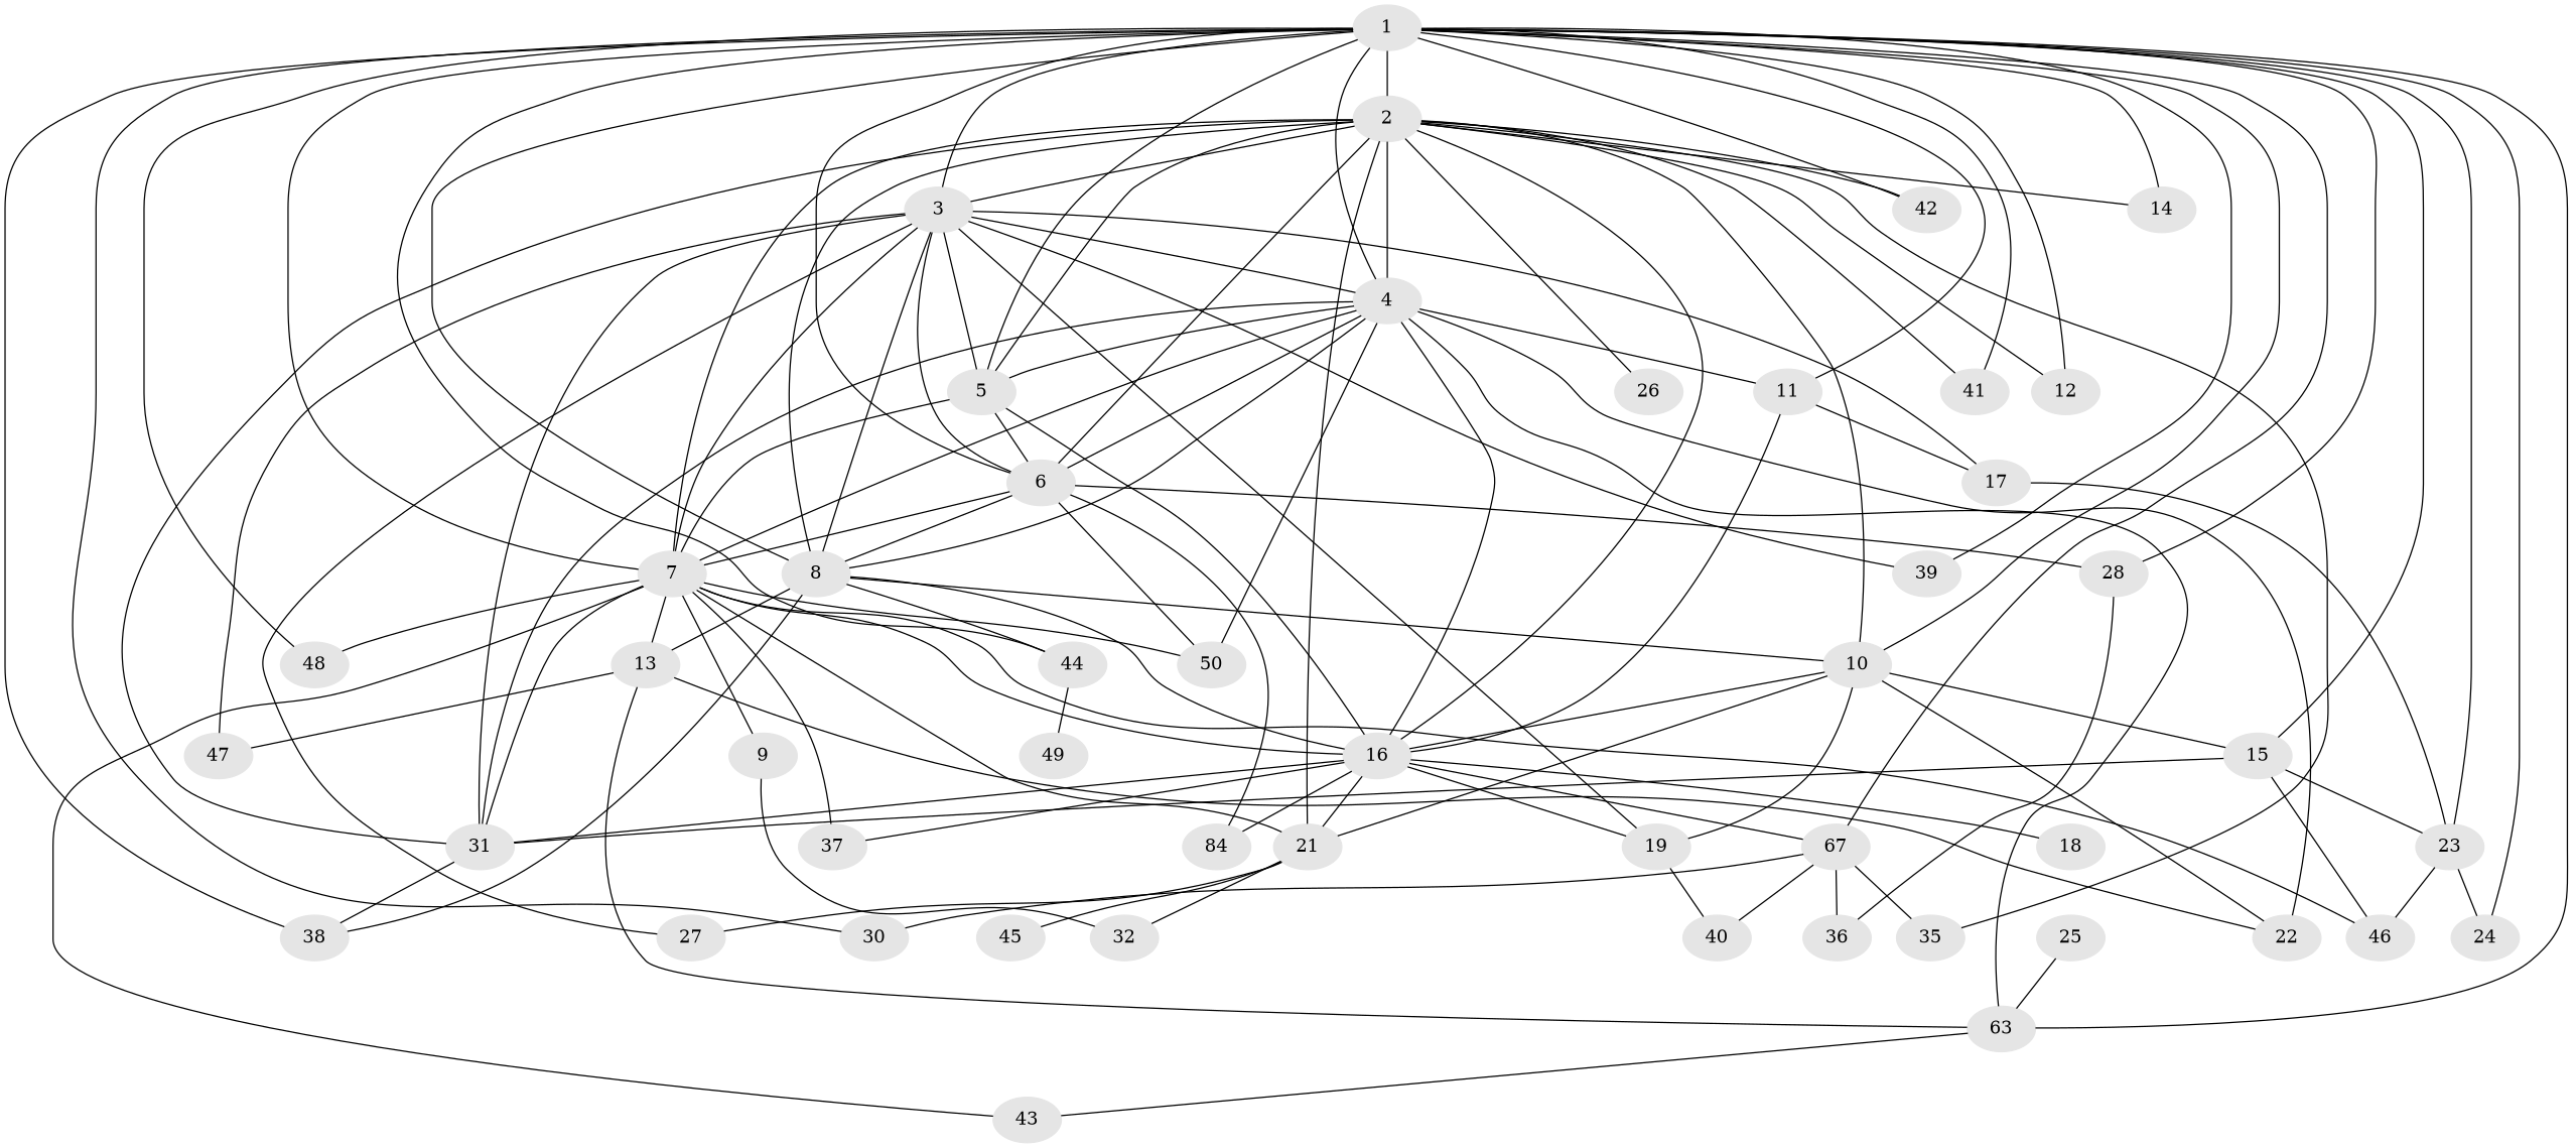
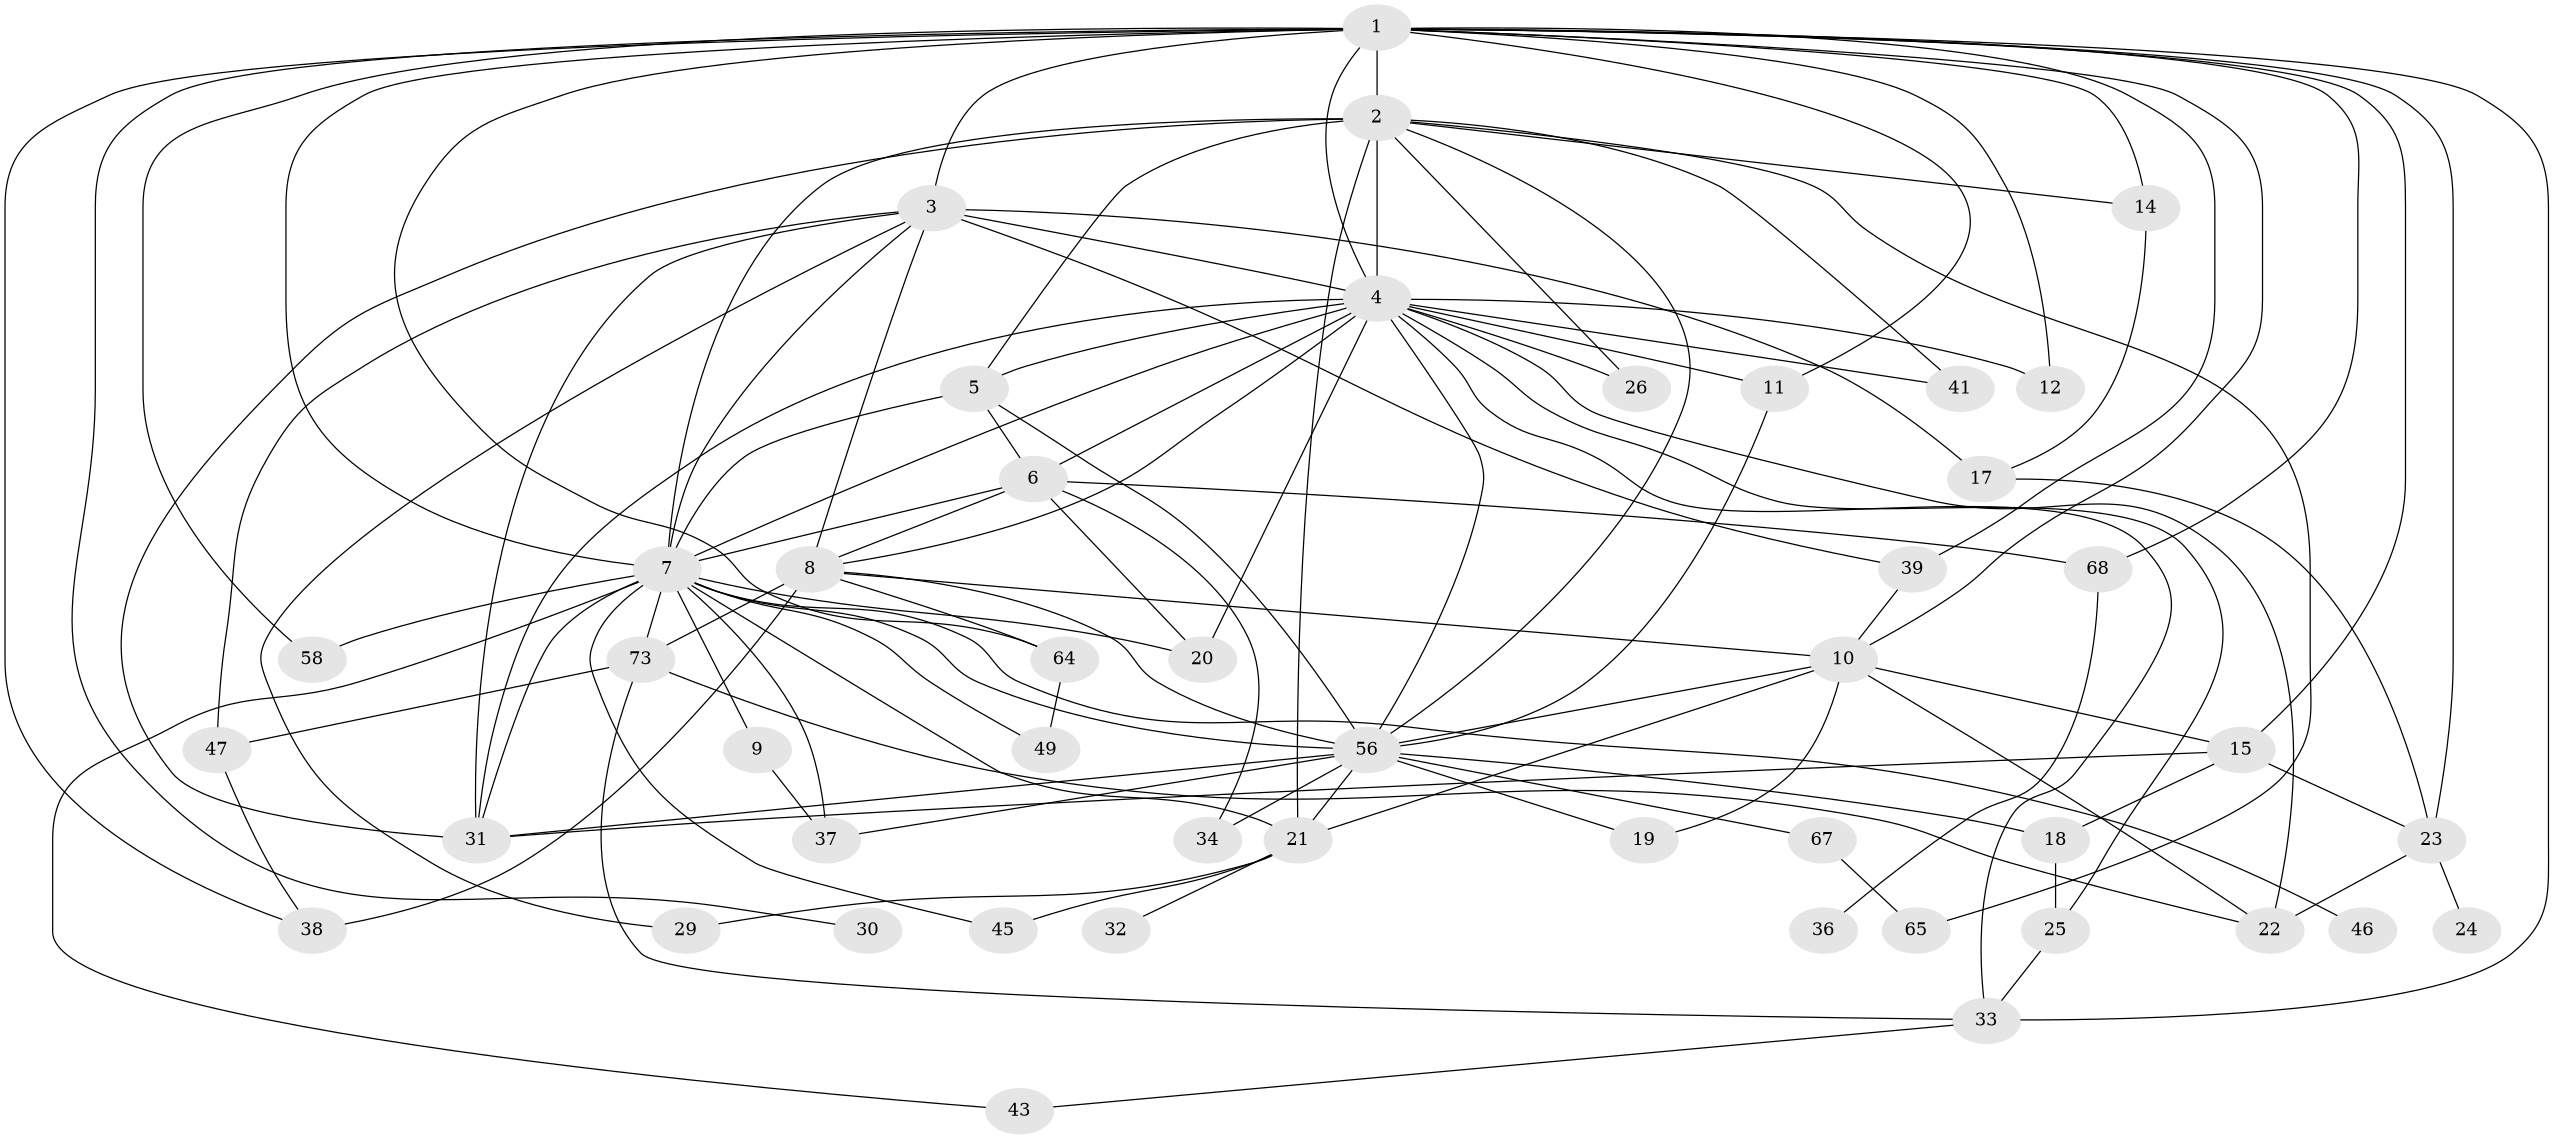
  graph {
    node [color=gray90 style=filled]
    edge [weight=1.0]
    1
    2
    3
    4
    5
    6
    7
    8
    10
    11
    12
    14
    15
    23
    24
    n16 [label=67]
-   28
+   28 [label=68]
    30
-   33 [label=63]
+   33
    38
    39
    41
-   42
-   44
-   48
-   16
+   44 [label=64]
+   48 [label=58]
+   16 [label=56]
    21
    26
    31
-   35
+   35 [label=65]
    17
    19
-   29 [label=27]
+   29
    47
-   20 [label=50]
+   20
    22
    25
-   34 [label=84]
+   34
    9
-   13
+   13 [label=73]
    37
    43
    45
    46
    49
    18
-   40
    36
    32
    1 -- 2 [weight=4.0]
    1 -- 3 [weight=4.0]
    1 -- 4 [weight=2.0]
-   1 -- 5 [weight=3.0]
-   1 -- 6 [weight=2.0]
    1 -- 7 [weight=2.0]
-   1 -- 8
    1 -- 10
    1 -- 11
    1 -- 12
    1 -- 14 [weight=2.0]
    1 -- 15
    1 -- 23
-   1 -- 24
-   1 -- n16 [weight=2.0]
    1 -- 28
    1 -- 30
    1 -- 33
    1 -- 38
    1 -- 39
-   1 -- 41
-   1 -- 42
+   4 -- 41
    1 -- 44
    1 -- 48
-   2 -- 3 [weight=4.0]
    2 -- 4 [weight=2.0]
    2 -- 5 [weight=3.0]
-   2 -- 6 [weight=2.0]
    2 -- 7 [weight=2.0]
-   2 -- 8 [weight=2.0]
-   2 -- 10 [weight=10.0]
-   2 -- 12
+   39 -- 10 [weight=10.0]
+   4 -- 12
    2 -- 14
    2 -- 41
-   2 -- 42
    2 -- 16
    2 -- 21
    2 -- 26
    2 -- 31
    2 -- 35
    3 -- 4 [weight=3.0]
-   3 -- 5 [weight=2.0]
-   3 -- 6 [weight=2.0]
    3 -- 7 [weight=3.0]
    3 -- 8 [weight=7.0]
    3 -- 39
    3 -- 31
    3 -- 17
-   3 -- 19
    3 -- 29
    3 -- 47
    4 -- 5
    4 -- 6 [weight=2.0]
    4 -- 7
    4 -- 8 [weight=2.0]
    4 -- 11
    4 -- 33 [weight=2.0]
    4 -- 16
+   4 -- 26
    4 -- 31
    4 -- 20
    4 -- 22
+   4 -- 25
    5 -- 6
    5 -- 7
    5 -- 16 [weight=11.0]
    6 -- 7
    6 -- 8
    6 -- 28
    6 -- 20
    6 -- 34
    7 -- 48
    7 -- 16
    7 -- 21
    7 -- 31
    7 -- 20
    7 -- 9
    7 -- 13
    7 -- 37
    7 -- 43
+   7 -- 45
    7 -- 46
+   7 -- 49
    8 -- 10 [weight=2.0]
    8 -- 38
    8 -- 44
    8 -- 16
    8 -- 13 [weight=2.0]
    10 -- 15
    10 -- 16
    10 -- 21
    10 -- 19
    10 -- 22
    11 -- 16 [weight=2.0]
-   11 -- 17
+   14 -- 17
    15 -- 23
    15 -- 31
-   15 -- 46
+   15 -- 18
    23 -- 24
-   23 -- 46
-   n16 -- 30
+   23 -- 22
    n16 -- 35
-   n16 -- 40
-   n16 -- 36
    28 -- 36
    33 -- 43
    44 -- 49
    16 -- n16
    16 -- 21
    16 -- 31
    16 -- 19
    16 -- 34
    16 -- 37
    16 -- 18
    21 -- 29
    21 -- 45
    21 -- 32
-   31 -- 38
+   47 -- 38
    17 -- 23
-   19 -- 40
    25 -- 33
-   9 -- 32
+   9 -- 37
    13 -- 33
    13 -- 47
    13 -- 22
+   18 -- 25
  }
